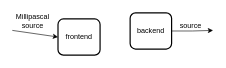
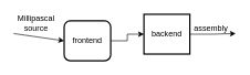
  <mxCell id="0" />
  <mxCell id="1" parent="0" />
+ <mxCell id="2" style="edgeStyle=orthogonalEdgeStyle;rounded=0;orthogonalLoop=1;jettySize=auto;html=1;exitX=1;exitY=0.5;exitDx=0;exitDy=0;entryX=0;entryY=0.5;entryDx=0;entryDy=0;" edge="1" parent="1" source="3" target="8"><mxGeometry relative="1" as="geometry"><mxPoint x="260" y="51" as="targetPoint" /></mxGeometry></mxCell>
  <mxCell id="3" value="frontend" style="rounded=1;whiteSpace=wrap;html=1;strokeWidth=2;fillColor=none;" vertex="1" parent="1"><mxGeometry x="96" y="31" width="70" height="60" as="geometry" /></mxCell>
  <mxCell id="4" value="" style="endArrow=classic;html=1;rounded=0;entryX=0;entryY=0.5;entryDx=0;entryDy=0;" edge="1" parent="1" target="3"><mxGeometry width="50" height="50" relative="1" as="geometry"><mxPoint x="20" y="50" as="sourcePoint" /><mxPoint x="180" y="131" as="targetPoint" /></mxGeometry></mxCell>
- <mxCell id="5" value="source" style="text;html=1;align=center;verticalAlign=middle;whiteSpace=wrap;rounded=0;" vertex="1" parent="1"><mxGeometry x="287" y="28" width="60" height="30" as="geometry" /></mxCell>
+ <mxCell id="5" value="assembly" style="text;html=1;align=center;verticalAlign=middle;whiteSpace=wrap;rounded=0;" vertex="1" parent="1"><mxGeometry x="287" y="28" width="60" height="30" as="geometry" /></mxCell>
  <mxCell id="6" value="Millipascal source" style="text;html=1;align=center;verticalAlign=middle;whiteSpace=wrap;rounded=0;" vertex="1" parent="1"><mxGeometry x="24" y="20" width="60" height="30" as="geometry" /></mxCell>
  <mxCell id="7" style="edgeStyle=orthogonalEdgeStyle;rounded=0;orthogonalLoop=1;jettySize=auto;html=1;exitX=1;exitY=0.5;exitDx=0;exitDy=0;" edge="1" parent="1" source="8"><mxGeometry relative="1" as="geometry"><mxPoint x="354" y="50" as="targetPoint" /><mxPoint x="343" y="51" as="sourcePoint" /></mxGeometry></mxCell>
- <mxCell id="8" value="backend" style="rounded=1;whiteSpace=wrap;html=1;strokeWidth=2;fillColor=none;" vertex="1" parent="1"><mxGeometry x="216" y="21" width="69" height="60" as="geometry" /></mxCell>
+ <mxCell id="8" value="backend" style="whiteSpace=wrap;html=1;strokeWidth=2;fillColor=none;rounded=0;" vertex="1" parent="1"><mxGeometry x="216" y="21" width="69" height="60" as="geometry" /></mxCell>
